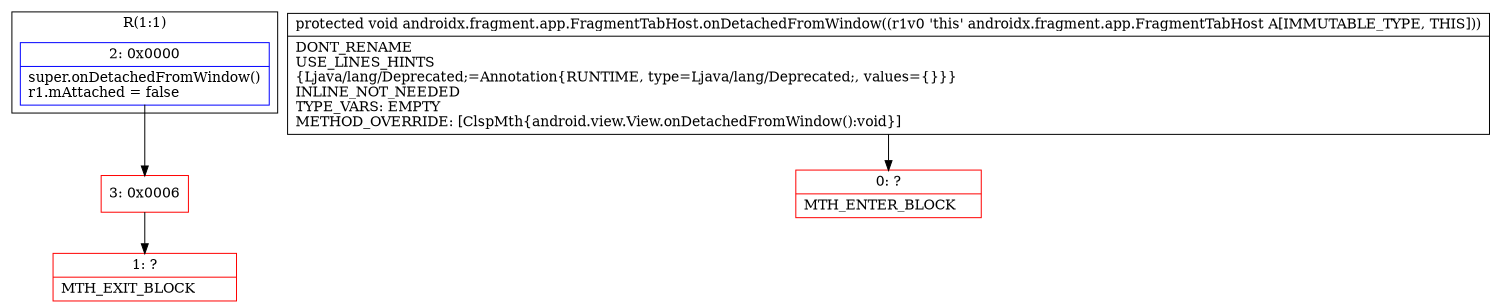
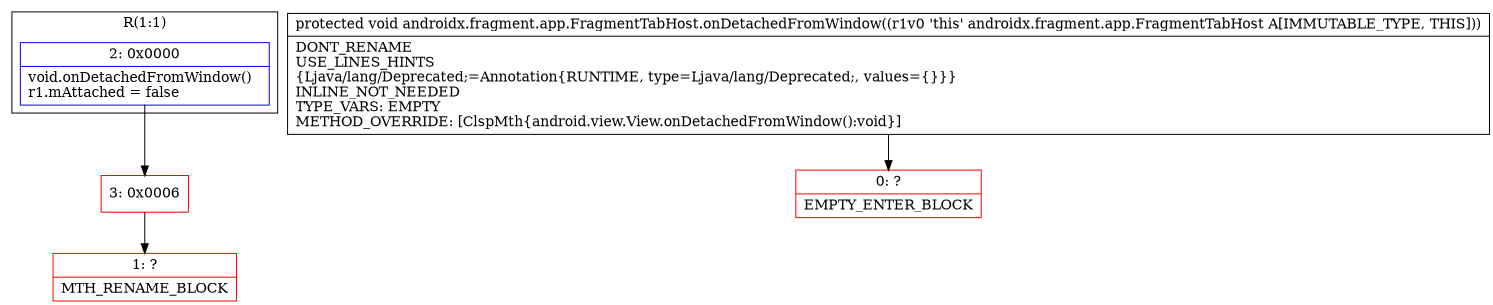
  digraph {
    node [color=red shape=record]
-   n1 [color=blue label="{2\:\ 0x0000|super.onDetachedFromWindow()\lr1.mAttached = false\l}"]
+   n1 [color=blue label="{2\:\ 0x0000|void.onDetachedFromWindow()\lr1.mAttached = false\l}"]
    n2 [label="{3\:\ 0x0006}"]
-   n3 [label="{1\:\ ?|MTH_EXIT_BLOCK\l}"]
-   n4 [label="{0\:\ ?|MTH_ENTER_BLOCK\l}"]
+   n3 [label="{1\:\ ?|MTH_RENAME_BLOCK\l}"]
+   n4 [label="{0\:\ ?|EMPTY_ENTER_BLOCK\l}"]
    n5 [label="{protected void androidx.fragment.app.FragmentTabHost.onDetachedFromWindow((r1v0 'this' androidx.fragment.app.FragmentTabHost A[IMMUTABLE_TYPE, THIS]))  | DONT_RENAME\lUSE_LINES_HINTS\l\{Ljava\/lang\/Deprecated;=Annotation\{RUNTIME, type=Ljava\/lang\/Deprecated;, values=\{\}\}\}\lINLINE_NOT_NEEDED\lTYPE_VARS: EMPTY\lMETHOD_OVERRIDE: [ClspMth\{android.view.View.onDetachedFromWindow():void\}]\l}" color=""]
    subgraph cluster_1 {
      label="R(1:1)"
      n1
    }
    n1 -> n2
    n2 -> n3
    n5 -> n4
  }
